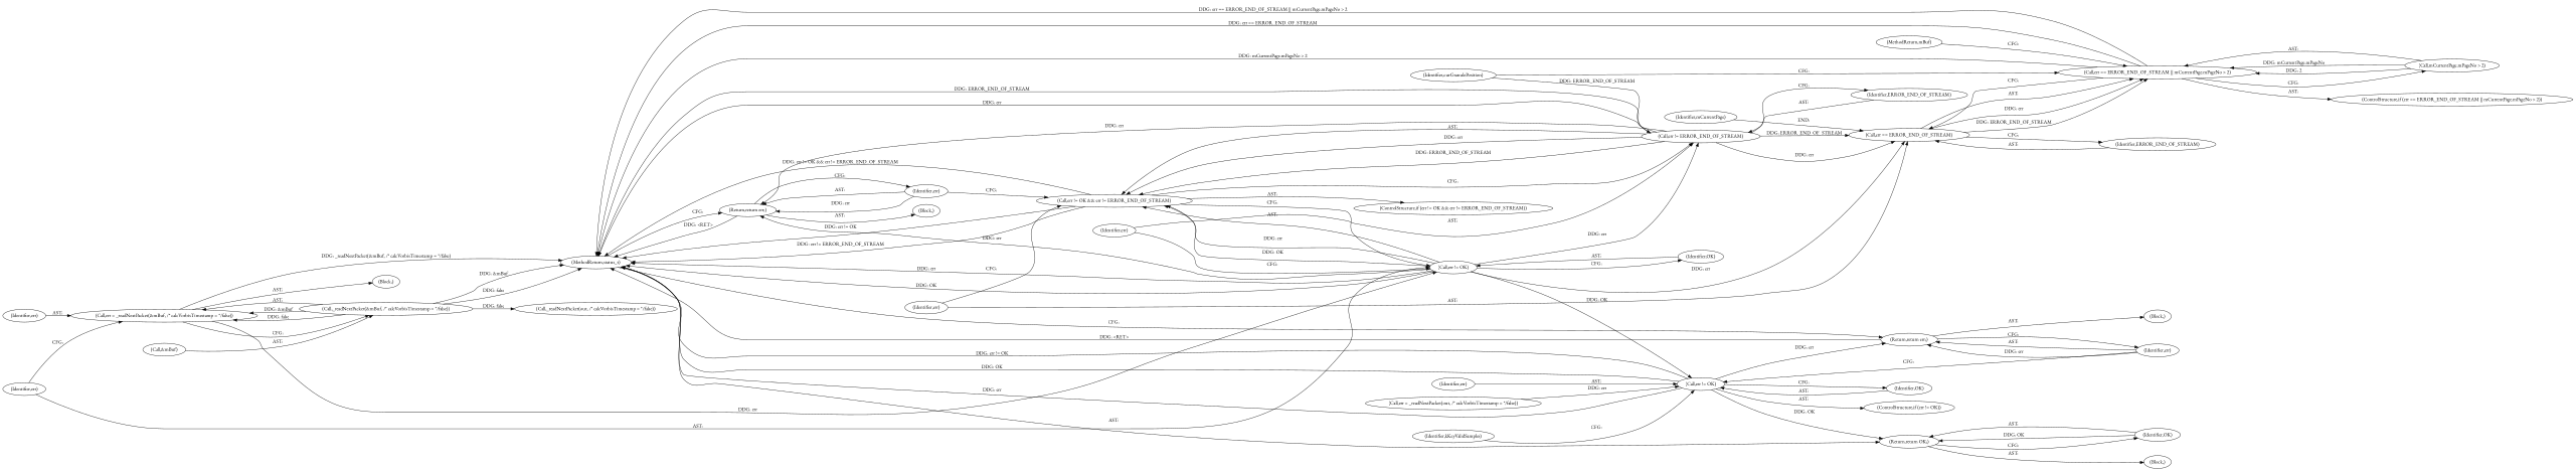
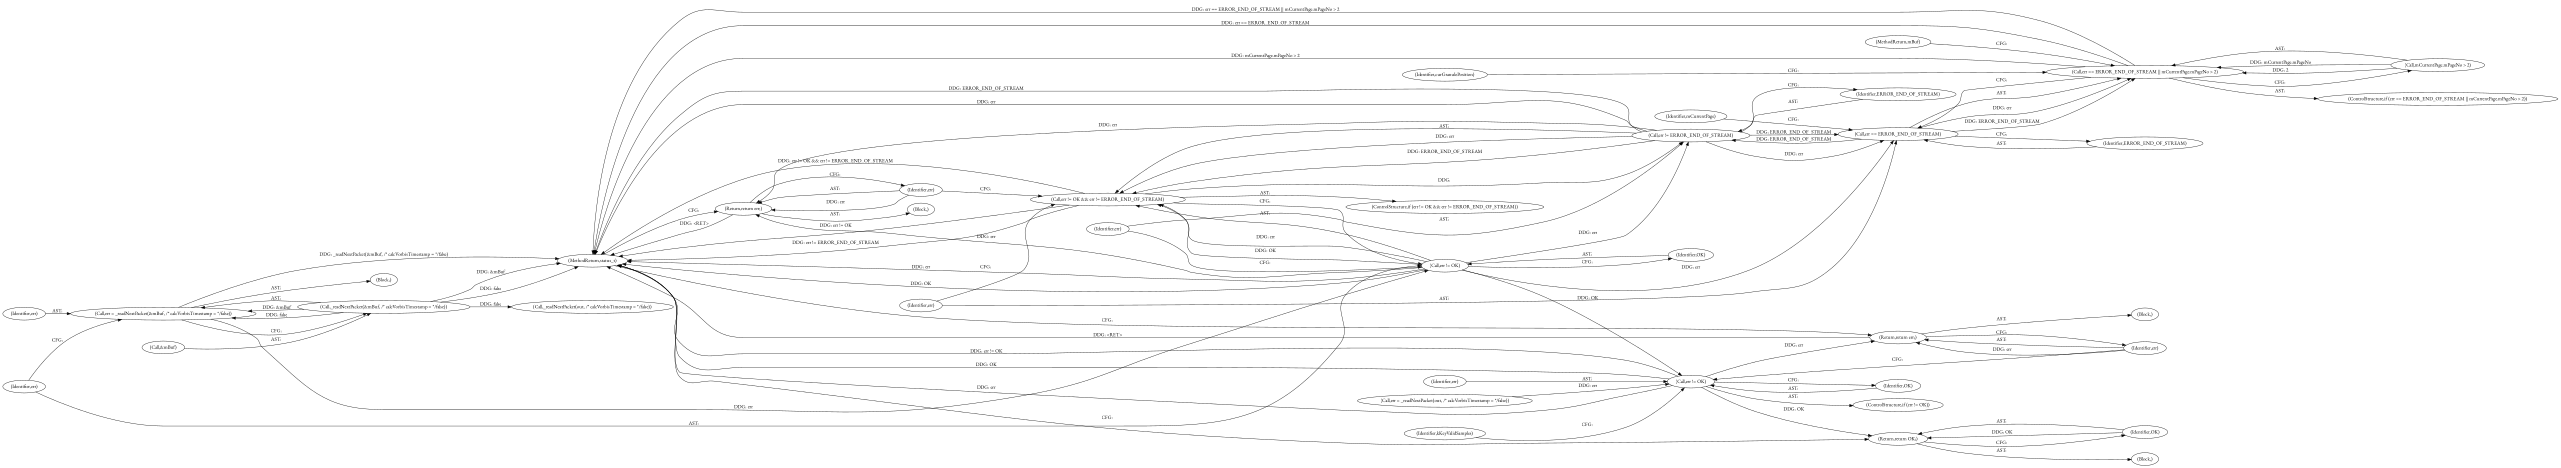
  digraph {
    fontname="EB Garamond"
    rankdir=LR
    node [fontname="EB Garamond"]
    edge [fontname="EB Garamond"]
    n1 [label="(Call,err = _readNextPacket(&mBuf, /* calcVorbisTimestamp = */false))"]
    n2 [label="(Call,_readNextPacket(&mBuf, /* calcVorbisTimestamp = */false))"]
    n3 [label="(Call,err != OK)"]
    n4 [label="(MethodReturn,status_t)"]
    n5 [label="(Block,)"]
    n6 [label="(Call,_readNextPacket(out, /* calcVorbisTimestamp = */false))"]
    n7 [label="(Call,err != OK && err != ERROR_END_OF_STREAM)"]
    n8 [label="(Call,err != ERROR_END_OF_STREAM)"]
    n9 [label="(Return,return err;)"]
    n10 [label="(Call,err == ERROR_END_OF_STREAM)"]
    n11 [label="(Call,err != OK)"]
    n12 [label="(Identifier,OK)"]
    n13 [label="(Return,return err;)"]
    n14 [label="(Return,return OK;)"]
    n15 [label="(ControlStructure,if (err != OK && err != ERROR_END_OF_STREAM))"]
    n16 [label="(Identifier,ERROR_END_OF_STREAM)"]
    n17 [label="(Block,)"]
    n18 [label="(Identifier,err)"]
    n19 [label="(Call,err == ERROR_END_OF_STREAM || mCurrentPage.mPageNo > 2)"]
    n20 [label="(Identifier,ERROR_END_OF_STREAM)"]
    n21 [label="(Identifier,OK)"]
    n22 [label="(ControlStructure,if (err != OK))"]
    n23 [label="(Call,mCurrentPage.mPageNo > 2)"]
    n24 [label="(ControlStructure,if (err == ERROR_END_OF_STREAM || mCurrentPage.mPageNo > 2))"]
    n25 [label="(Block,)"]
    n26 [label="(Identifier,err)"]
    n27 [label="(Block,)"]
    n28 [label="(Identifier,OK)"]
    n29 [label="(Identifier,mCurrentPage)"]
    n30 [label="(Identifier,err)"]
    n31 [label="(Identifier,kKeyValidSamples)"]
    n32 [label="(MethodReturn,mBuf)"]
    n33 [label="(Identifier,err)"]
    n34 [label="(Identifier,err)"]
    n35 [label="(Identifier,curGranulePosition)"]
    n36 [label="(Identifier,err)"]
    n37 [label="(Identifier,err)"]
    n38 [label="(Call,err = _readNextPacket(out, /* calcVorbisTimestamp = */false))"]
    n39 [label="(Call,&mBuf)"]
    n1 -> n2 [label="CFG: "]
    n1 -> n3 [label="DDG: err"]
    n1 -> n4 [label="DDG: _readNextPacket(&mBuf, /* calcVorbisTimestamp = */false)"]
    n1 -> n5 [label="AST: "]
    n2 -> n1 [label="AST: "]
    n2 -> n1 [label="DDG: &mBuf"]
    n2 -> n1 [label="DDG: false"]
    n2 -> n4 [label="DDG: &mBuf"]
    n2 -> n4 [label="DDG: false"]
    n2 -> n6 [label="DDG: false"]
    n3 -> n4 [label="DDG: err"]
    n3 -> n4 [label="DDG: OK"]
    n3 -> n7 [label="AST: "]
    n3 -> n7 [label="DDG: err"]
    n3 -> n7 [label="DDG: OK"]
    n3 -> n8 [label="DDG: err"]
    n3 -> n9 [label="DDG: err"]
    n3 -> n10 [label="DDG: err"]
    n3 -> n11 [label="DDG: OK"]
    n3 -> n12 [label="CFG: "]
    n4 -> n9 [label="CFG: "]
    n4 -> n13 [label="CFG: "]
-   n4 -> n14 [label="AST: "]
+   n4 -> n14 [label="CFG: "]
    n7 -> n3 [label="CFG: "]
    n7 -> n4 [label="DDG: err != OK && err != ERROR_END_OF_STREAM"]
    n7 -> n4 [label="DDG: err != OK"]
    n7 -> n4 [label="DDG: err != ERROR_END_OF_STREAM"]
-   n7 -> n8 [label="CFG: "]
+   n7 -> n8 [label="DDG: "]
    n7 -> n15 [label="AST: "]
    n8 -> n4 [label="DDG: err"]
    n8 -> n4 [label="DDG: ERROR_END_OF_STREAM"]
    n8 -> n7 [label="AST: "]
    n8 -> n7 [label="DDG: err"]
    n8 -> n7 [label="DDG: ERROR_END_OF_STREAM"]
    n8 -> n9 [label="DDG: err"]
    n8 -> n10 [label="DDG: err"]
    n8 -> n10 [label="DDG: ERROR_END_OF_STREAM"]
    n8 -> n16 [label="CFG: "]
    n9 -> n4 [label="DDG: <RET>"]
    n9 -> n17 [label="AST: "]
    n9 -> n18 [label="CFG: "]
-   n35 -> n8 [label="DDG: ERROR_END_OF_STREAM"]
+   n10 -> n8 [label="DDG: ERROR_END_OF_STREAM"]
    n10 -> n19 [label="AST: "]
    n10 -> n19 [label="DDG: err"]
    n10 -> n19 [label="DDG: ERROR_END_OF_STREAM"]
    n10 -> n20 [label="CFG: "]
    n11 -> n4 [label="DDG: err"]
    n11 -> n4 [label="DDG: err != OK"]
    n11 -> n4 [label="DDG: OK"]
    n11 -> n13 [label="DDG: err"]
    n11 -> n14 [label="DDG: OK"]
    n11 -> n21 [label="CFG: "]
    n11 -> n22 [label="AST: "]
    n12 -> n3 [label="AST: "]
    n13 -> n4 [label="DDG: <RET>"]
    n13 -> n25 [label="AST: "]
    n13 -> n26 [label="CFG: "]
    n14 -> n27 [label="AST: "]
    n14 -> n28 [label="CFG: "]
    n16 -> n8 [label="AST: "]
    n18 -> n7 [label="CFG: "]
    n18 -> n9 [label="AST: "]
    n18 -> n9 [label="DDG: err"]
    n19 -> n4 [label="DDG: mCurrentPage.mPageNo > 2"]
    n19 -> n4 [label="DDG: err == ERROR_END_OF_STREAM || mCurrentPage.mPageNo > 2"]
    n19 -> n4 [label="DDG: err == ERROR_END_OF_STREAM"]
    n19 -> n10 [label="CFG: "]
    n19 -> n23 [label="CFG: "]
    n19 -> n24 [label="AST: "]
    n20 -> n10 [label="AST: "]
    n21 -> n11 [label="AST: "]
    n23 -> n19 [label="AST: "]
    n23 -> n19 [label="DDG: mCurrentPage.mPageNo"]
    n23 -> n19 [label="DDG: 2"]
    n26 -> n11 [label="CFG: "]
    n26 -> n13 [label="AST: "]
    n26 -> n13 [label="DDG: err"]
    n28 -> n14 [label="AST: "]
    n28 -> n14 [label="DDG: OK"]
-   n29 -> n10 [label="END: "]
+   n29 -> n10 [label="CFG: "]
    n30 -> n7 [label="CFG: "]
    n30 -> n10 [label="AST: "]
    n31 -> n11 [label="CFG: "]
    n32 -> n19 [label="CFG: "]
    n33 -> n3 [label="CFG: "]
    n33 -> n8 [label="AST: "]
    n34 -> n1 [label="CFG: "]
    n34 -> n3 [label="AST: "]
    n35 -> n19 [label="CFG: "]
    n36 -> n1 [label="AST: "]
    n37 -> n11 [label="AST: "]
    n38 -> n11 [label="DDG: err"]
    n39 -> n2 [label="AST: "]
  }
